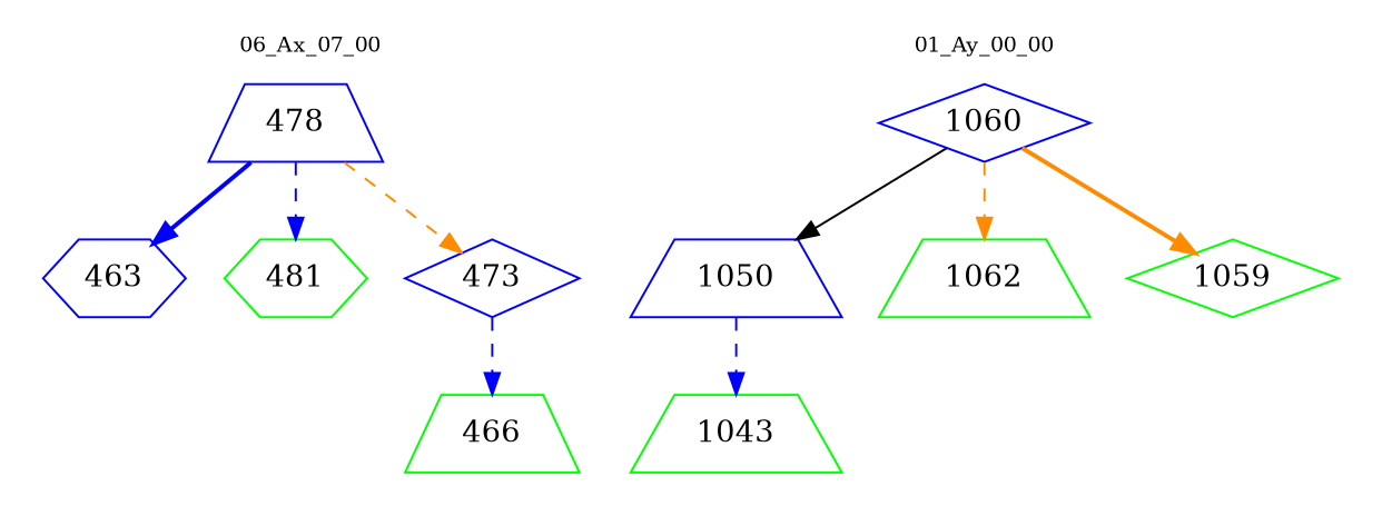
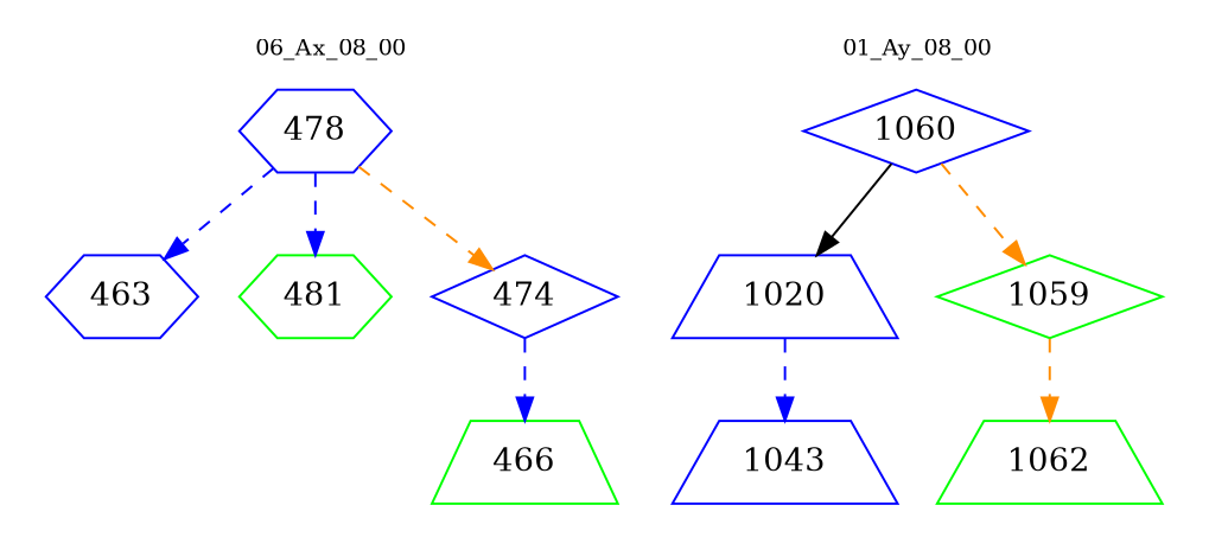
  digraph {
    node [color=blue shape=trapezium]
    edge [color=blue style=dashed]
-   n1 [label=478]
+   n1 [label=478 shape=hexagon]
    n2 [label=463 shape=hexagon]
    n3 [color=green label=481 shape=hexagon]
-   n4 [label=473 shape=diamond]
+   n4 [label=474 shape=diamond]
    n5 [color=green label=466]
    n6 [label=1060 shape=diamond]
-   n7 [label=1050]
+   n7 [label=1020]
    n8 [color=green label=1062]
    n9 [color=green label=1059 shape=diamond]
-   n10 [color=green label=1043]
+   n10 [label=1043]
    subgraph cluster_1 {
      color=white
      fontsize=10
-     label="06_Ax_07_00"
+     label="06_Ax_08_00"
      n1
      n2
      n3
      n4
      n5
    }
    subgraph cluster_2 {
      color=white
      fontsize=10
-     label="01_Ay_00_00"
+     label="01_Ay_08_00"
      n6
      n7
      n8
      n9
      n10
    }
-   n1 -> n2 [style=bold]
+   n1 -> n2
    n1 -> n3
    n1 -> n4 [color=darkorange]
    n4 -> n5
    n6 -> n7 [color=black style=solid]
-   n6 -> n8 [color=darkorange]
-   n6 -> n9 [color=darkorange style=bold]
+   n9 -> n8 [color=darkorange]
+   n6 -> n9 [color=darkorange]
    n7 -> n10
  }
